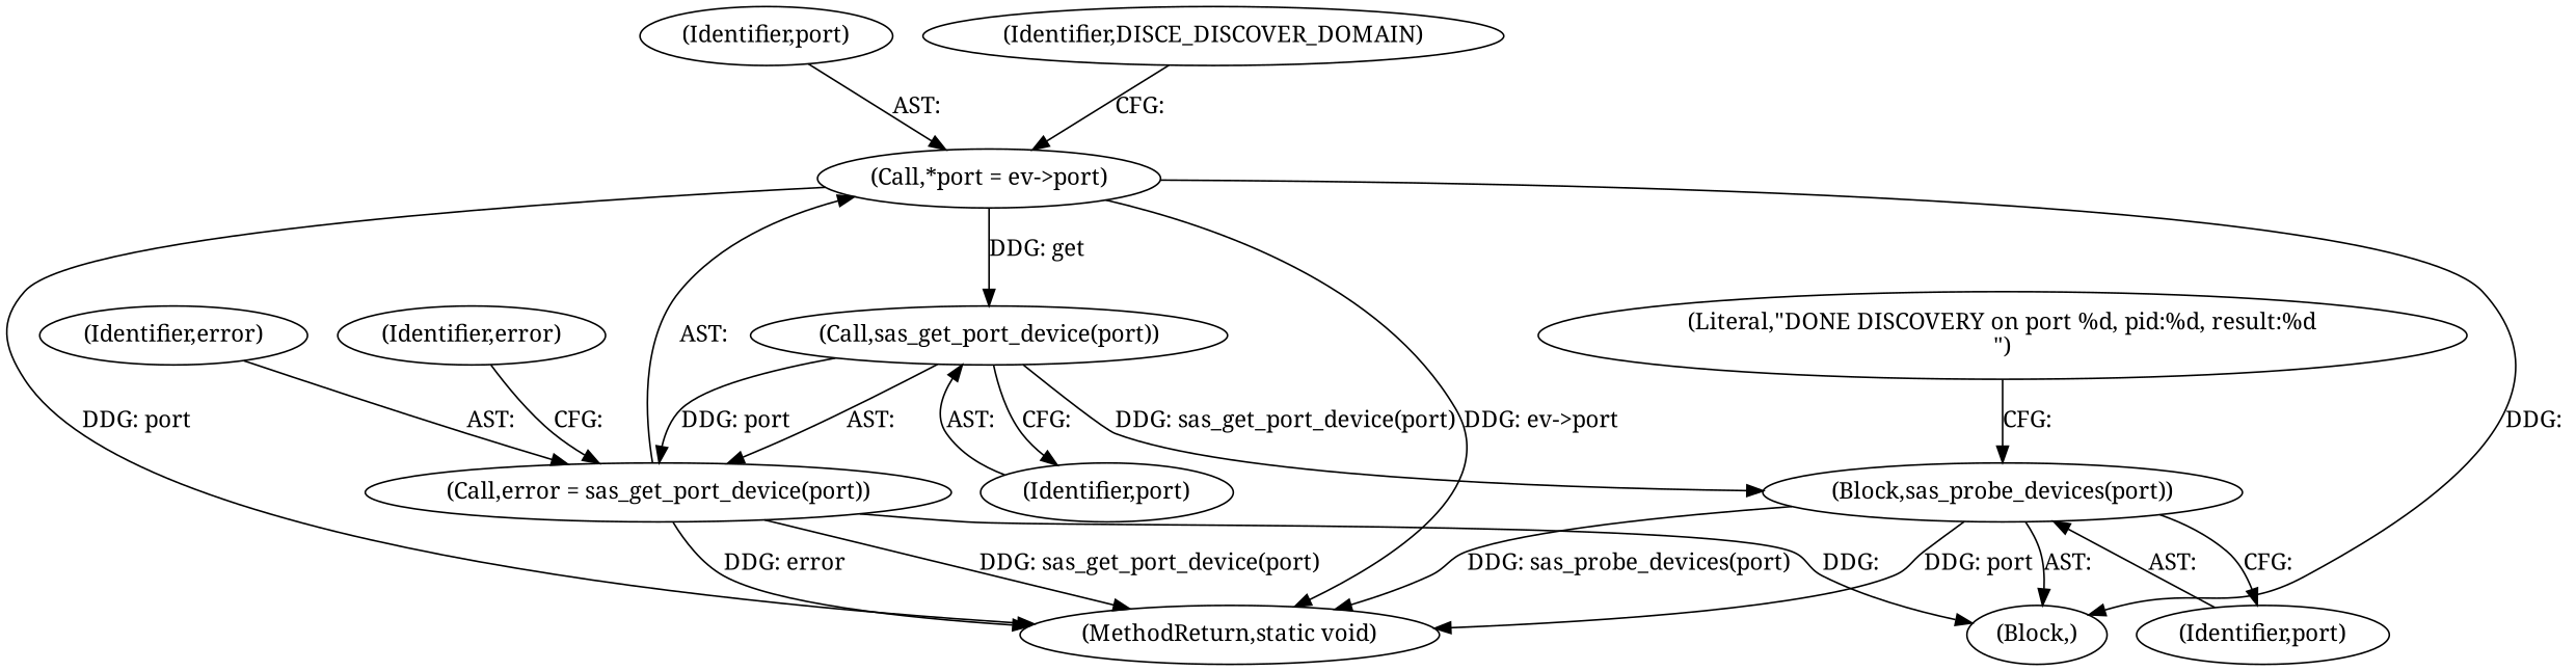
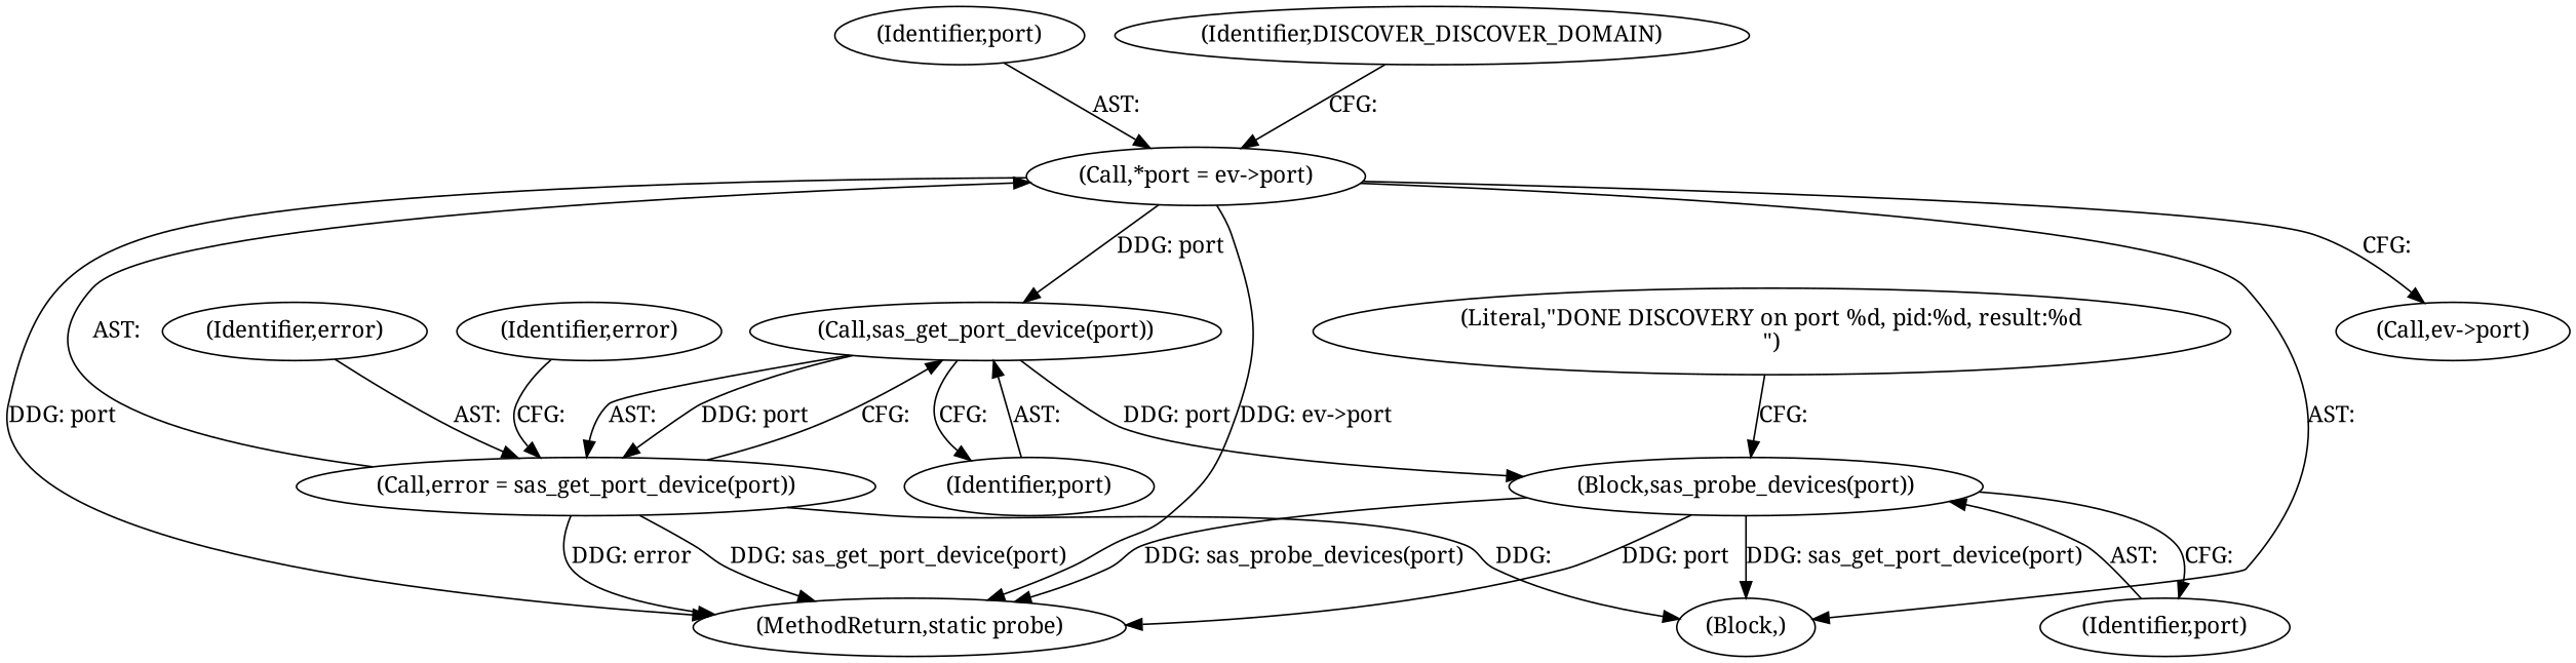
  digraph {
    fontname="Noto Serif"
    node [fontname="Noto Serif"]
    edge [fontname="Noto Serif"]
    n1 [label="(Call,*port = ev->port)"]
    n2 [label="(Call,sas_get_port_device(port))"]
-   n3 [label="(MethodReturn,static void)"]
+   n3 [label="(MethodReturn,static probe)"]
+   n4 [label="(Call,ev->port)"]
    n5 [label="(Block,)"]
    n6 [label="(Call,error = sas_get_port_device(port))"]
    n7 [label="(Block,sas_probe_devices(port))"]
    n8 [label="(Identifier,port)"]
    n9 [label="(Identifier,port)"]
    n10 [label="(Identifier,error)"]
    n11 [label="(Identifier,port)"]
    n12 [label="(Identifier,error)"]
-   n13 [label="(Identifier,DISCE_DISCOVER_DOMAIN)"]
+   n13 [label="(Identifier,DISCOVER_DISCOVER_DOMAIN)"]
    n14 [label="(Literal,\"DONE DISCOVERY on port %d, pid:%d, result:%d\n\")"]
-   n1 -> n2 [label="DDG: get"]
+   n1 -> n2 [label="DDG: port"]
    n1 -> n3 [label="DDG: ev->port"]
    n1 -> n3 [label="DDG: port"]
-   n1 -> n5 [label="DDG: "]
+   n1 -> n4 [label="CFG: "]
+   n1 -> n5 [label="AST: "]
    n2 -> n6 [label="AST: "]
    n2 -> n6 [label="DDG: port"]
-   n2 -> n7 [label="DDG: sas_get_port_device(port)"]
+   n2 -> n7 [label="DDG: port"]
    n2 -> n8 [label="CFG: "]
    n6 -> n1 [label="AST: "]
+   n6 -> n2 [label="CFG: "]
    n6 -> n3 [label="DDG: error"]
    n6 -> n3 [label="DDG: sas_get_port_device(port)"]
    n6 -> n5 [label="DDG: "]
    n7 -> n3 [label="DDG: port"]
    n7 -> n3 [label="DDG: sas_probe_devices(port)"]
-   n7 -> n5 [label="AST: "]
+   n7 -> n5 [label="DDG: sas_get_port_device(port)"]
    n7 -> n9 [label="CFG: "]
    n8 -> n2 [label="AST: "]
    n9 -> n7 [label="AST: "]
    n10 -> n6 [label="AST: "]
    n11 -> n1 [label="AST: "]
    n12 -> n6 [label="CFG: "]
    n13 -> n1 [label="CFG: "]
    n14 -> n7 [label="CFG: "]
  }
